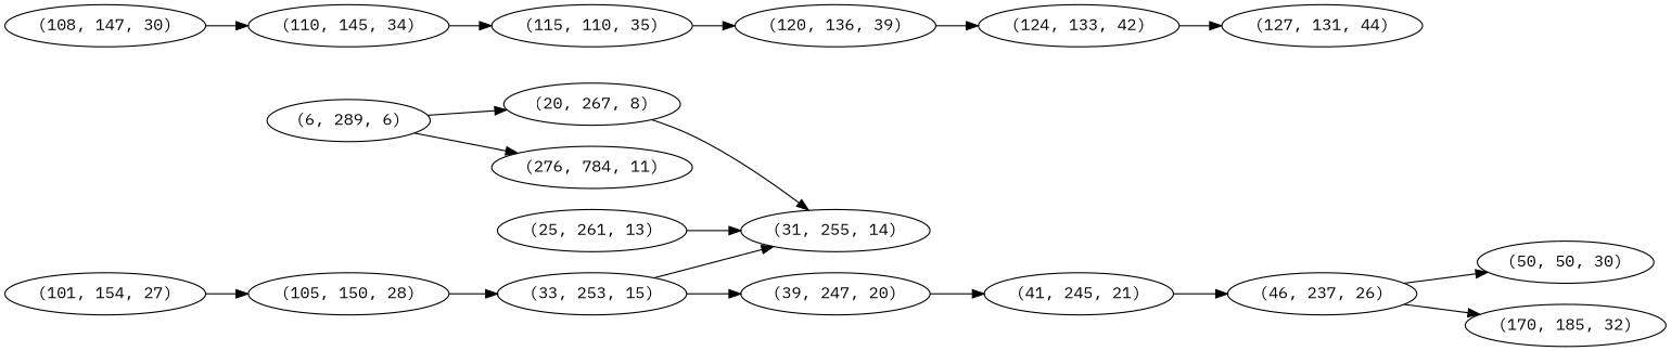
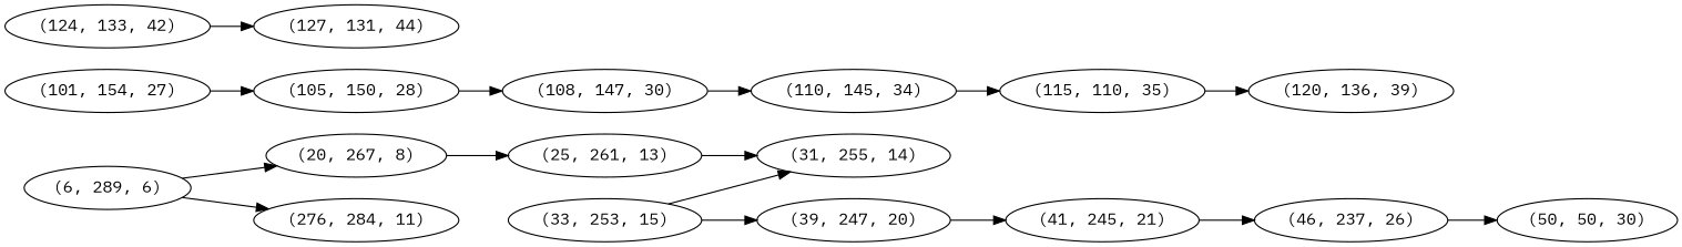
  digraph {
    fontname="IBM Plex Mono"
    rankdir=LR
    node [fontname="IBM Plex Mono"]
    edge [fontname="IBM Plex Mono"]
    "(6, 289, 6)"
    "(20, 267, 8)"
-   "(276, 284, 11)" [label="(276, 784, 11)"]
+   "(276, 284, 11)"
    "(25, 261, 13)"
    "(31, 255, 14)"
    "(33, 253, 15)"
    "(39, 247, 20)"
    "(41, 245, 21)"
    "(46, 237, 26)"
    n10 [label="(50, 50, 30)"]
-   "(170, 185, 32)"
    "(101, 154, 27)"
    "(105, 150, 28)"
    "(108, 147, 30)"
    n15 [label="(110, 145, 34)"]
    n16 [label="(115, 110, 35)"]
    "(120, 136, 39)"
    "(124, 133, 42)"
    "(127, 131, 44)"
    "(6, 289, 6)" -> "(20, 267, 8)"
    "(6, 289, 6)" -> "(276, 284, 11)"
-   "(20, 267, 8)" -> "(31, 255, 14)"
+   "(20, 267, 8)" -> "(25, 261, 13)"
    "(25, 261, 13)" -> "(31, 255, 14)"
    "(33, 253, 15)" -> "(31, 255, 14)"
    "(33, 253, 15)" -> "(39, 247, 20)"
    "(39, 247, 20)" -> "(41, 245, 21)"
    "(41, 245, 21)" -> "(46, 237, 26)"
    "(46, 237, 26)" -> n10
-   "(46, 237, 26)" -> "(170, 185, 32)"
    "(101, 154, 27)" -> "(105, 150, 28)"
-   "(105, 150, 28)" -> "(33, 253, 15)"
+   "(105, 150, 28)" -> "(108, 147, 30)"
    "(108, 147, 30)" -> n15
    n15 -> n16
    n16 -> "(120, 136, 39)"
-   "(120, 136, 39)" -> "(124, 133, 42)"
    "(124, 133, 42)" -> "(127, 131, 44)"
  }
